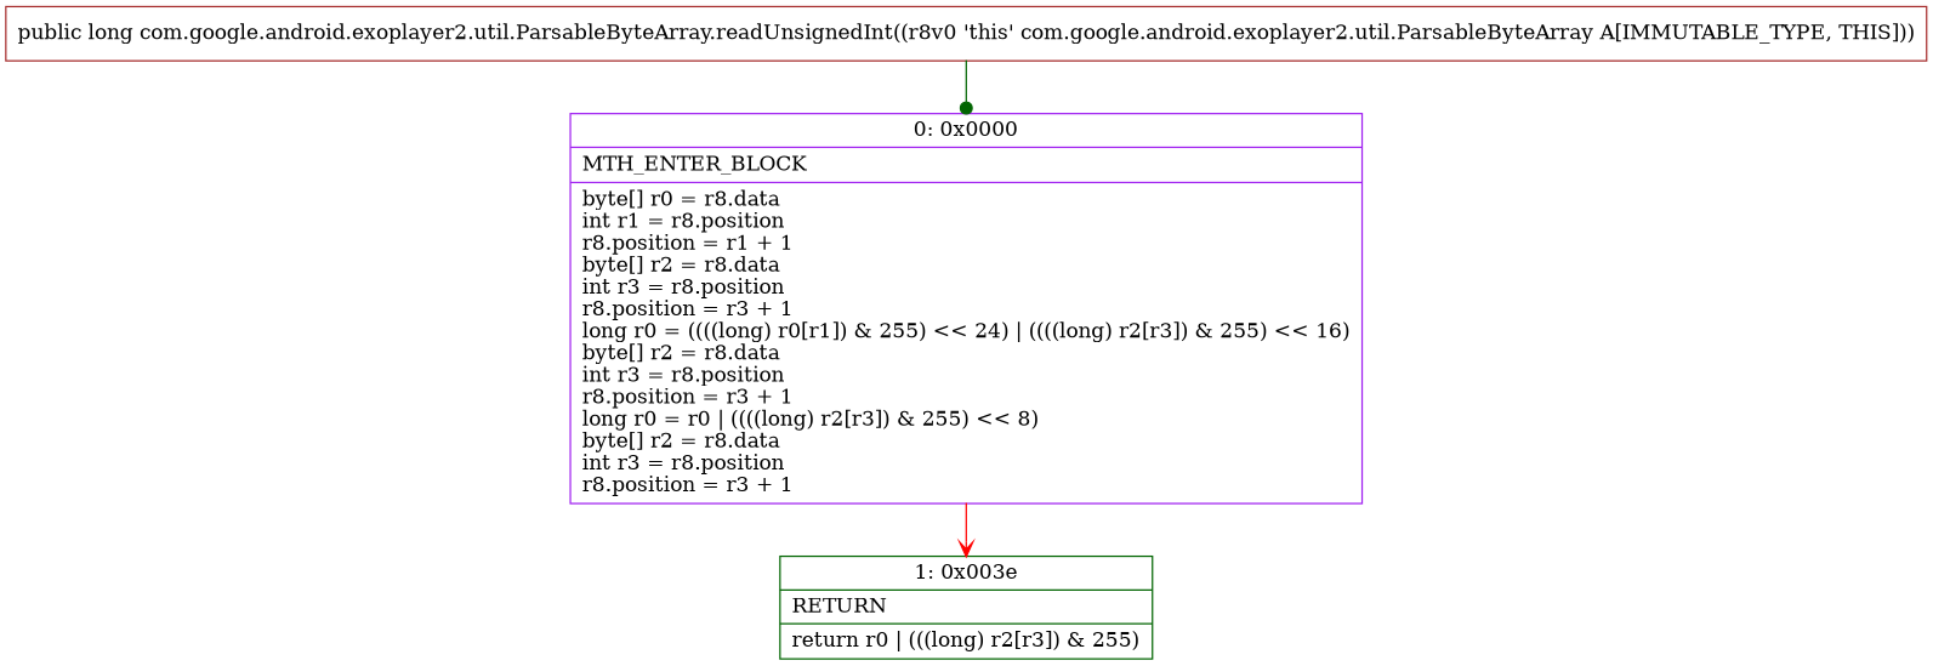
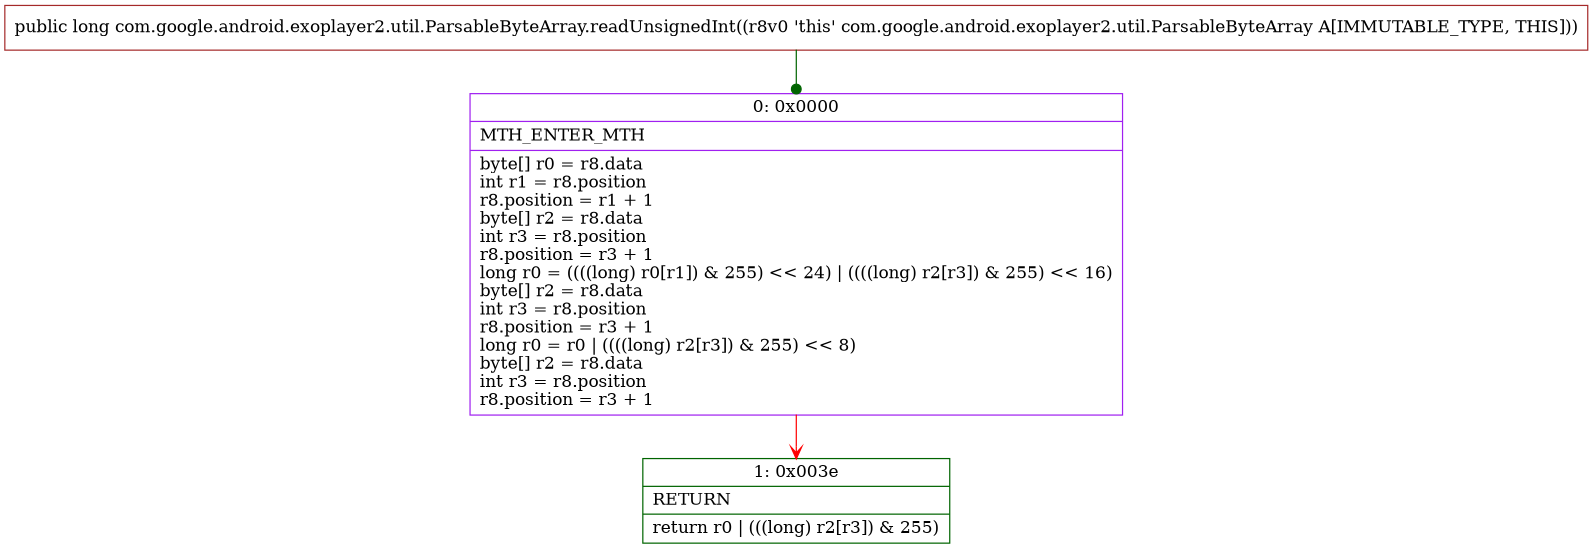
  digraph {
    node [shape=record]
-   n1 [label="{0\:\ 0x0000|MTH_ENTER_BLOCK\l|byte[] r0 = r8.data\lint r1 = r8.position\lr8.position = r1 + 1\lbyte[] r2 = r8.data\lint r3 = r8.position\lr8.position = r3 + 1\llong r0 = ((((long) r0[r1]) & 255) \<\< 24) \| ((((long) r2[r3]) & 255) \<\< 16)\lbyte[] r2 = r8.data\lint r3 = r8.position\lr8.position = r3 + 1\llong r0 = r0 \| ((((long) r2[r3]) & 255) \<\< 8)\lbyte[] r2 = r8.data\lint r3 = r8.position\lr8.position = r3 + 1\l}" color=purple]
+   n1 [label="{0\:\ 0x0000|MTH_ENTER_MTH\l|byte[] r0 = r8.data\lint r1 = r8.position\lr8.position = r1 + 1\lbyte[] r2 = r8.data\lint r3 = r8.position\lr8.position = r3 + 1\llong r0 = ((((long) r0[r1]) & 255) \<\< 24) \| ((((long) r2[r3]) & 255) \<\< 16)\lbyte[] r2 = r8.data\lint r3 = r8.position\lr8.position = r3 + 1\llong r0 = r0 \| ((((long) r2[r3]) & 255) \<\< 8)\lbyte[] r2 = r8.data\lint r3 = r8.position\lr8.position = r3 + 1\l}" color=purple]
    n2 [label="{1\:\ 0x003e|RETURN\l|return r0 \| (((long) r2[r3]) & 255)\l}" color=darkgreen]
    n3 [label="{public long com.google.android.exoplayer2.util.ParsableByteArray.readUnsignedInt((r8v0 'this' com.google.android.exoplayer2.util.ParsableByteArray A[IMMUTABLE_TYPE, THIS])) }" color=brown]
    n1 -> n2 [color=red arrowhead=vee]
    n3 -> n1 [color=darkgreen arrowhead=dot]
  }
